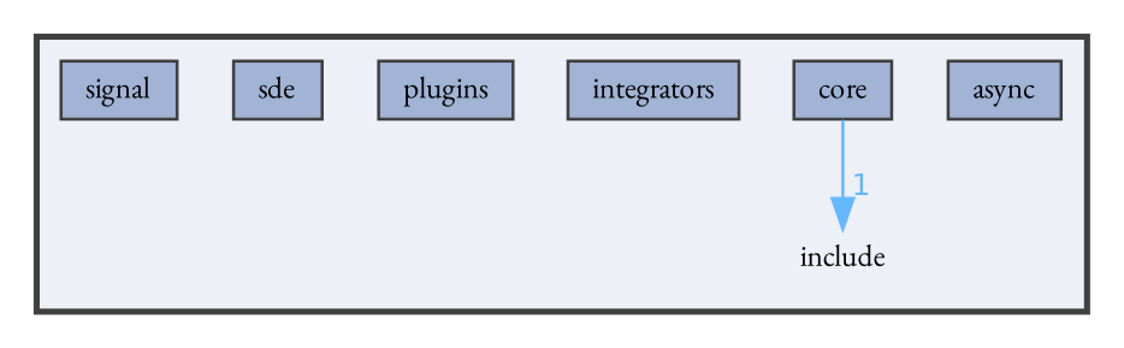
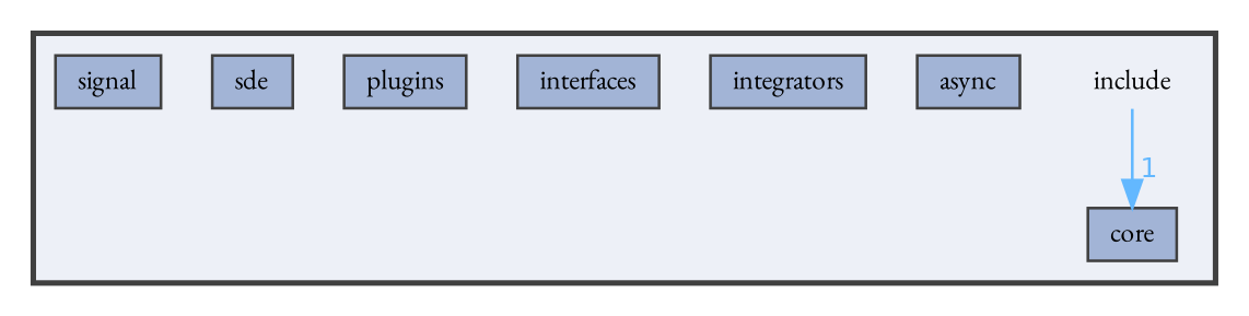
  digraph {
    compound=true
    fontname="EB Garamond"
    node [fontname="EB Garamond" fontsize=10 shape=box color=grey25 fillcolor="#a2b4d6" style=filled]
    n1 [height=0.2 label=include shape=plaintext width=0.4 color="" fillcolor="" style=""]
    n2 [height=0.2 label=async width=0.4]
    n3 [height=0.2 label=core width=0.4]
    n4 [height=0.2 label=integrators width=0.4]
+   n5 [height=0.2 label=interfaces width=0.4]
    n6 [height=0.2 label=plugins width=0.4]
    n7 [height=0.2 label=sde width=0.4]
    n8 [height=0.2 label=signal width=0.4]
    subgraph cluster_1 {
      bgcolor="#edf0f7"
      fontsize=10
      pencolor=grey25
      style="filled,bold"
      n1
      n2
      n3
      n4
+     n5
      n6
      n7
      n8
    }
-   n3 -> n1 [color=steelblue1 fontcolor=steelblue1 fontname="EB Garamond" fontsize=10 headlabel=1 labeldistance=1.5 labelfontname=Helvetica labelfontsize=10]
+   n1 -> n3 [color=steelblue1 fontcolor=steelblue1 fontname="EB Garamond" fontsize=10 headlabel=1 labeldistance=1.5 labelfontname=Helvetica labelfontsize=10]
  }
